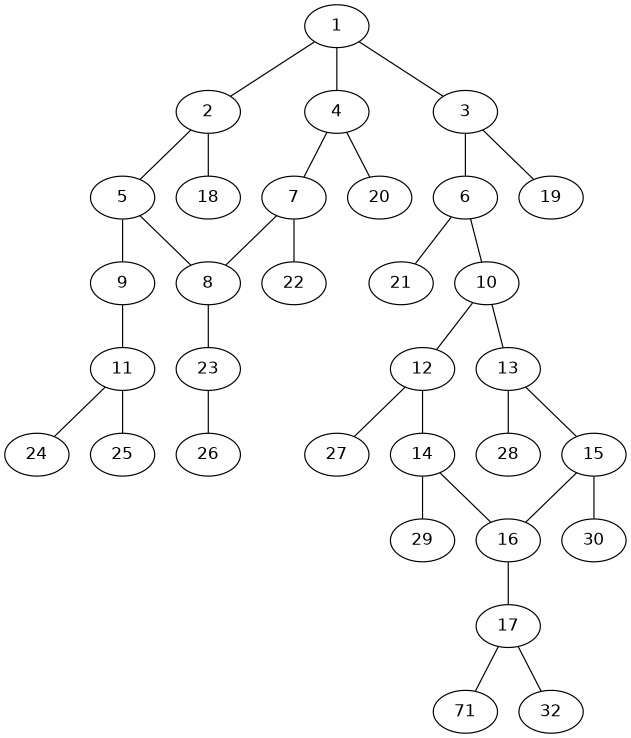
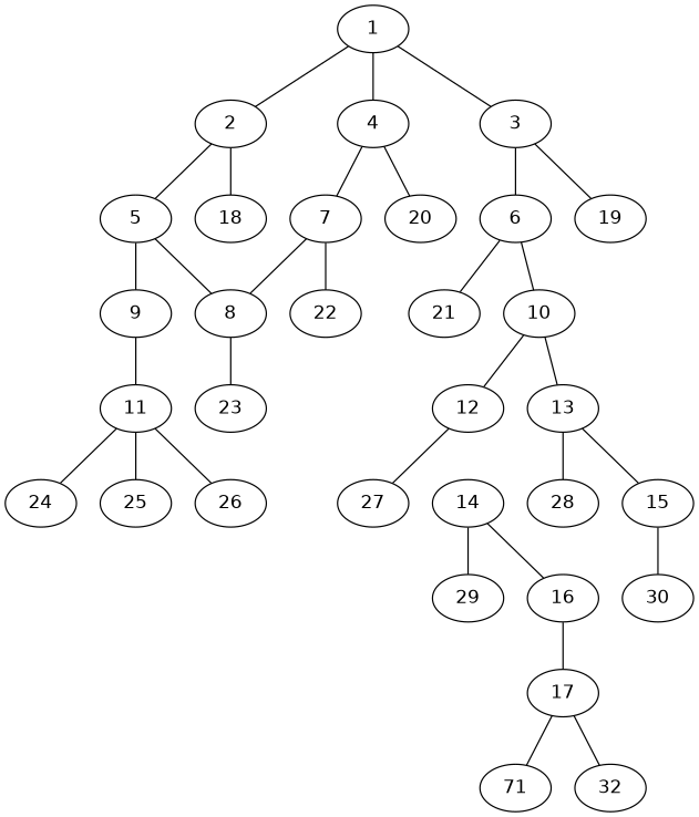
  graph {
    fontname="DejaVu Sans"
    node [chem=C fontname="DejaVu Sans"]
    edge [fontname="DejaVu Sans" valence=1]
    1
    2
    3
    4
    5
    18 [chem=H]
    6
    19 [chem=H]
    7
    20 [chem=H]
    8
    9 [chem=O]
    10
    21 [chem=H]
    22 [chem=H]
    23 [chem=H]
    11
    12
    13
    24 [chem=H]
    25 [chem=H]
    26 [chem=H]
    14
    27 [chem=H]
    15
    28 [chem=H]
    16
    29 [chem=H]
    30 [chem=H]
    17 [chem=N]
    n31 [chem=H label=71]
    32 [chem=H]
    1 -- 2
    1 -- 3
    1 -- 4 [valence=2]
    2 -- 5 [valence=2]
    2 -- 18
    3 -- 6 [valence=2]
    3 -- 19
    4 -- 7
    4 -- 20
    5 -- 8
    5 -- 9
    6 -- 10
    6 -- 21
    7 -- 8 [valence=2]
    7 -- 22
    8 -- 23
    9 -- 11
    10 -- 12 [valence=2]
    10 -- 13
    11 -- 24
    11 -- 25
-   23 -- 26
-   12 -- 14
+   11 -- 26
    12 -- 27
    13 -- 15 [valence=2]
    13 -- 28
    14 -- 16 [valence=2]
    14 -- 29
-   15 -- 16
    15 -- 30
    16 -- 17
    17 -- n31
    17 -- 32
  }
